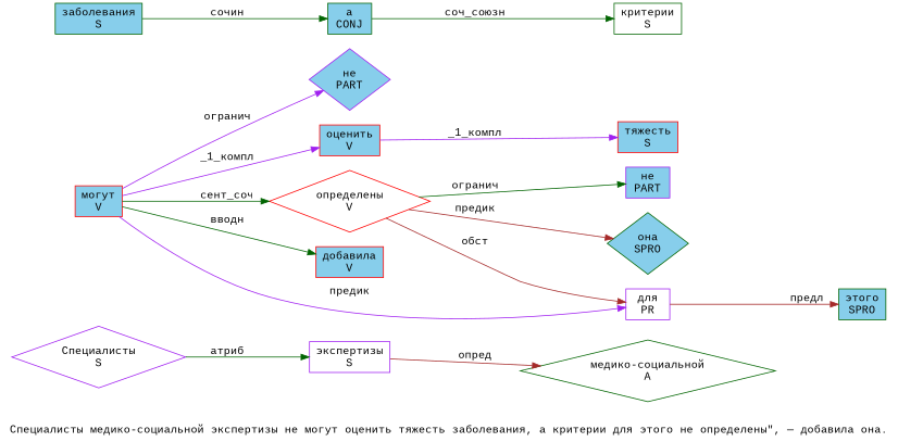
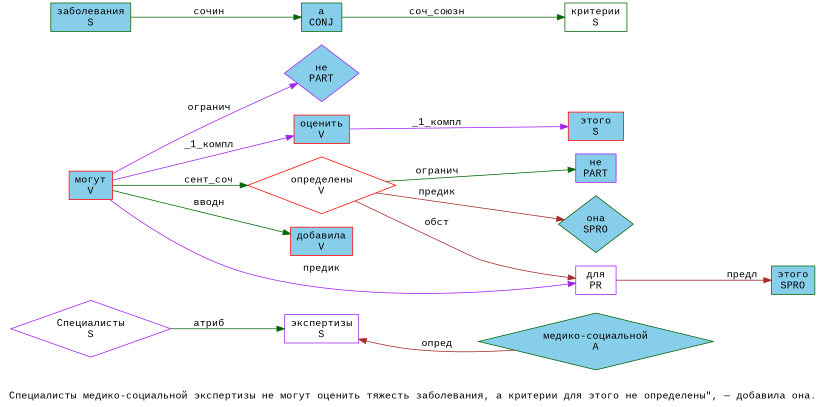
  digraph {
    fontname="Liberation Mono"
    label="Специалисты медико-социальной экспертизы не могут оценить тяжесть заболевания, а критерии для этого не определены\", — добавила она."
    rankdir=LR
    node [color=darkgreen fillcolor=skyblue fontname="Liberation Mono" penwidth=1 shape=box style=filled]
    edge [color=darkgreen fontname="Liberation Mono"]
    n1 [color=purple fillcolor=white label="Специалисты\nS" shape=diamond]
    n2 [color=purple fillcolor=white label="экспертизы\nS"]
-   n3 [fillcolor=white label="медико-социальной\nA" shape=diamond]
+   n3 [label="медико-социальной\nA" shape=diamond]
    n4 [color=purple label="не\nPART" shape=diamond]
    n5 [color=red label="могут\nV"]
    n6 [color=red label="оценить\nV"]
    n7 [color=red fillcolor=white label="определены\nV" shape=diamond]
    n8 [color=red label="добавила\nV"]
    n9 [color=purple fillcolor=white label="для\nPR"]
-   n10 [color=red label="тяжесть\nS"]
+   n10 [color=red label="этого\nS"]
    n11 [color=purple label="не\nPART"]
    n12 [label="она\nSPRO" shape=diamond]
    n13 [label="заболевания\nS"]
    n14 [label="а\nCONJ"]
    n15 [fillcolor=white label="критерии\nS"]
    n16 [label="этого\nSPRO"]
    n1 -> n2 [label="атриб"]
-   n2 -> n3 [color=brown label="опред"]
+   n3 -> n2 [color=brown label="опред"]
    n5 -> n4 [color=purple label="огранич"]
    n5 -> n6 [color=purple label="_1_компл"]
    n5 -> n7 [label="сент_соч"]
    n5 -> n8 [label="вводн"]
    n5 -> n9 [color=purple label="предик"]
    n6 -> n10 [color=purple label="_1_компл"]
    n7 -> n9 [color=brown label="обст"]
    n7 -> n11 [label="огранич"]
    n7 -> n12 [color=brown label="предик"]
    n9 -> n16 [color=brown label="предл"]
    n13 -> n14 [label="сочин"]
    n14 -> n15 [label="соч_союзн"]
  }
